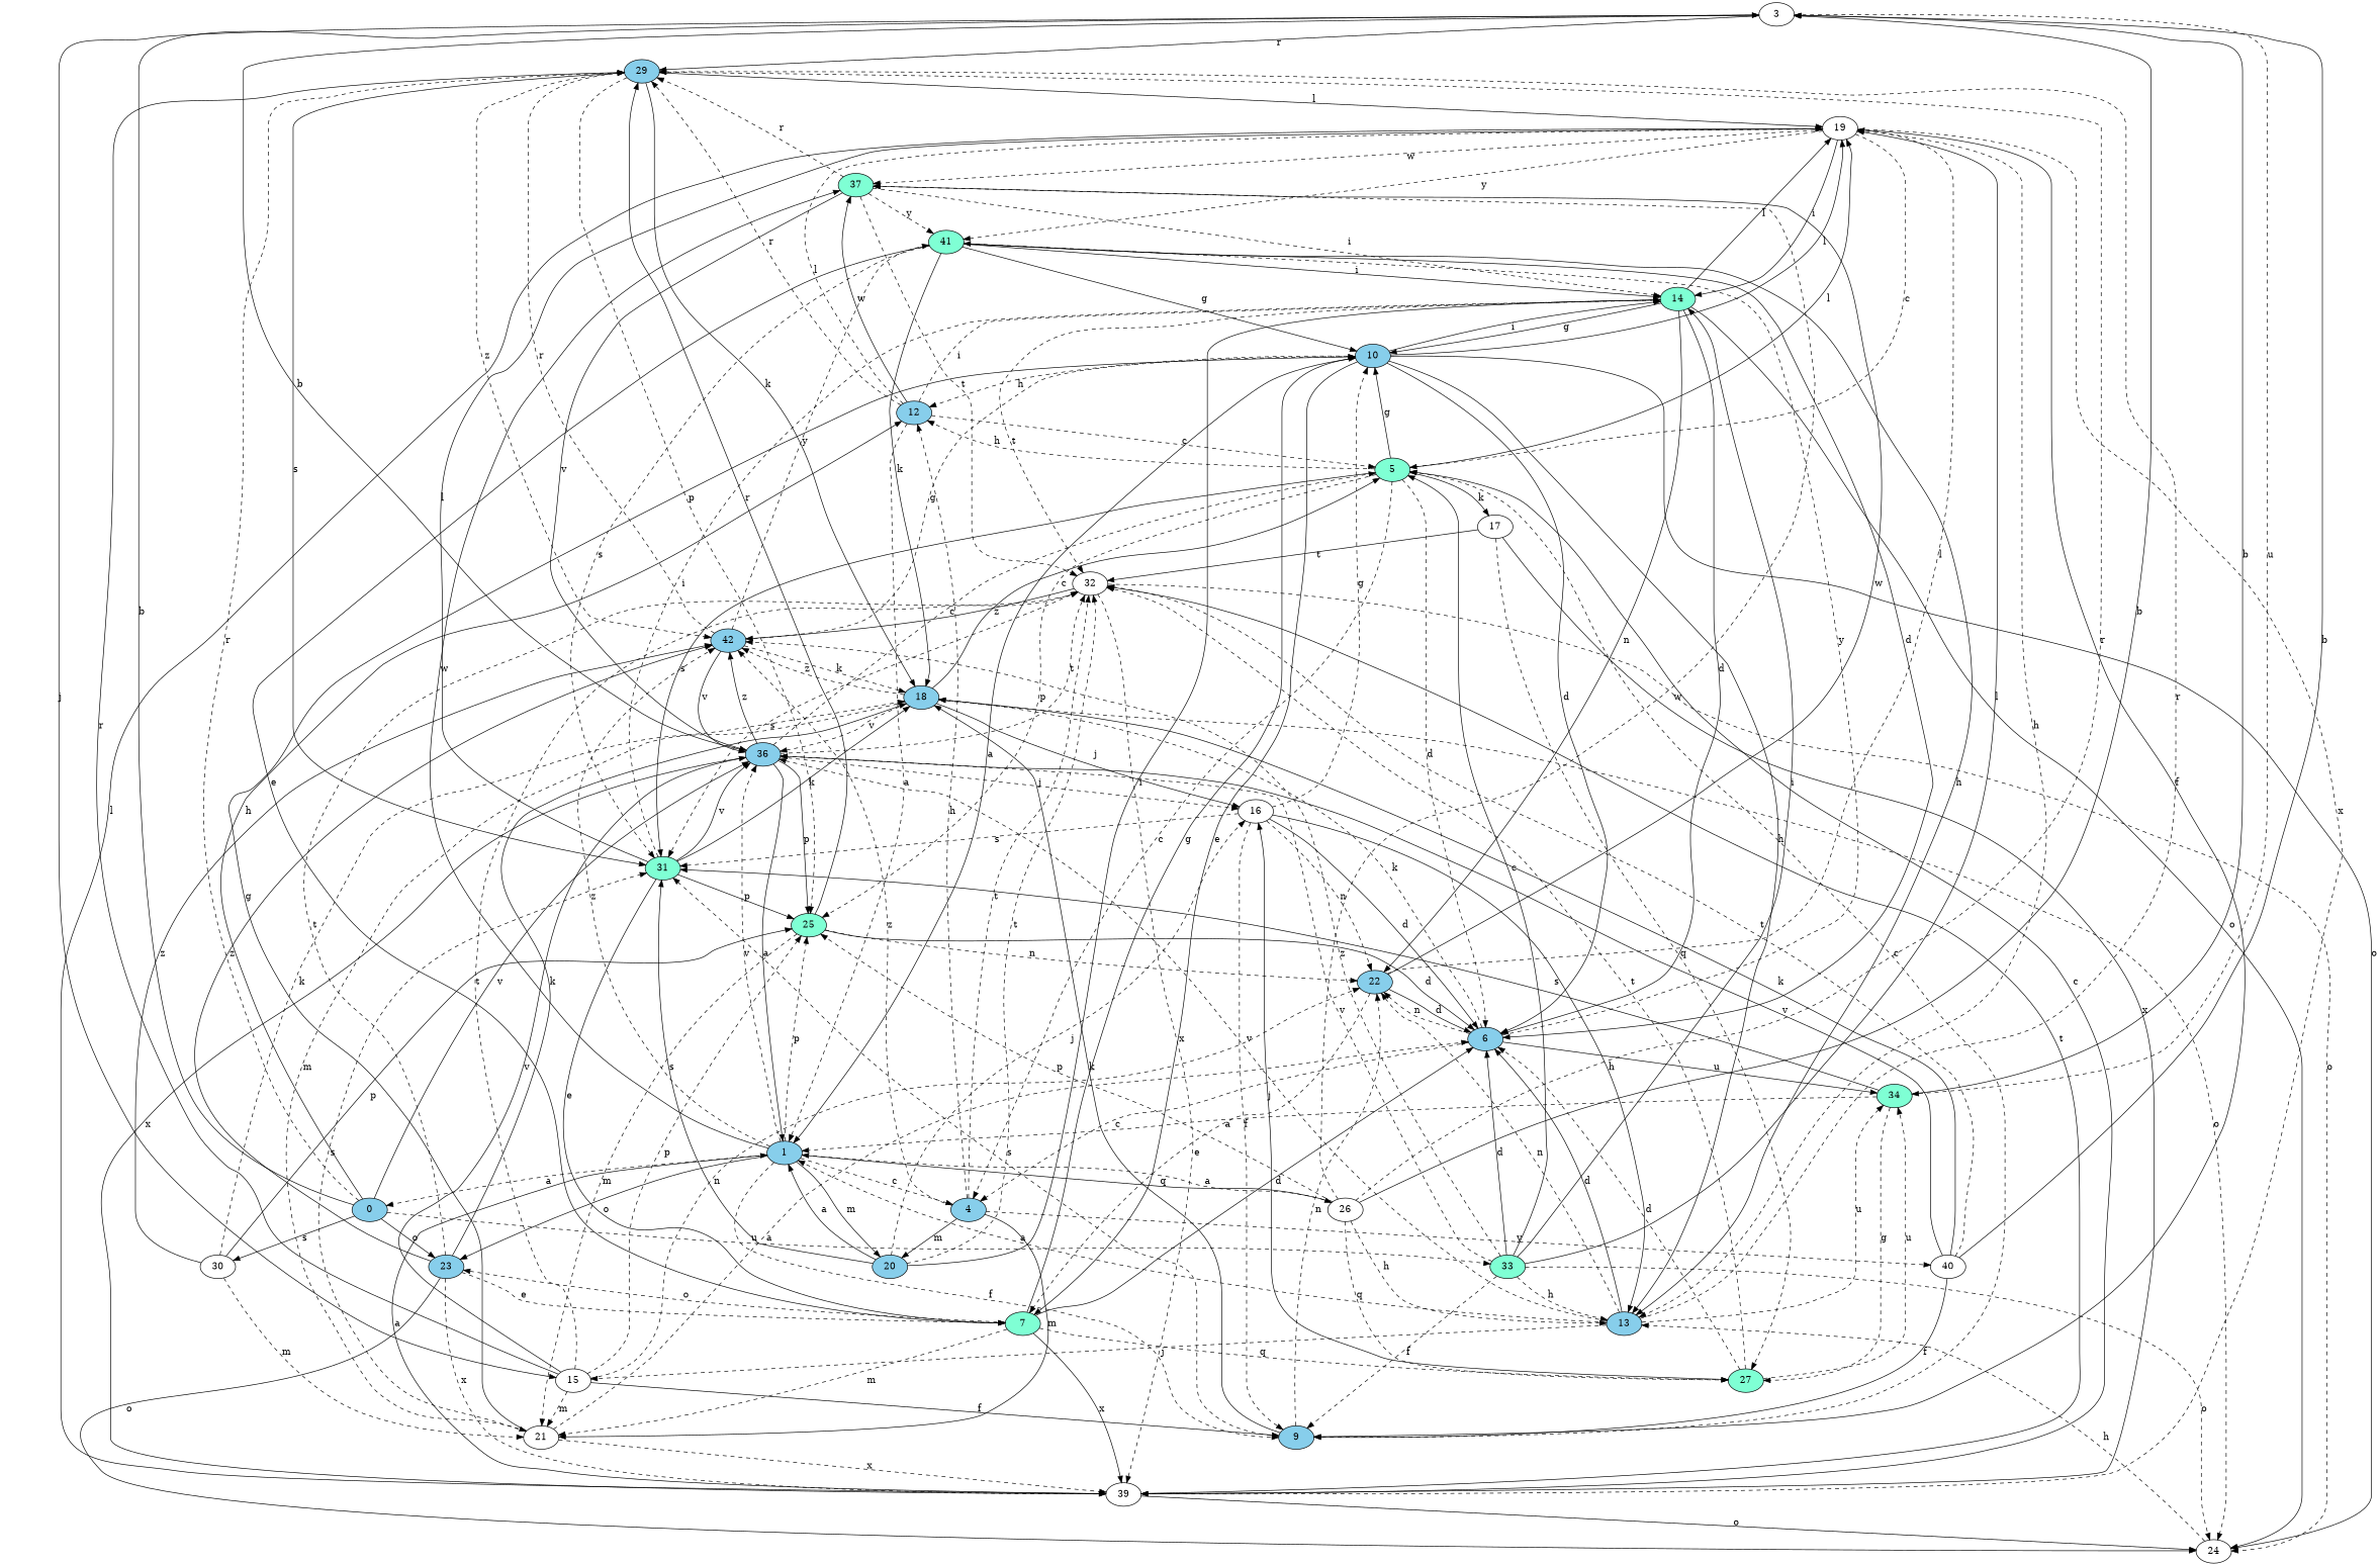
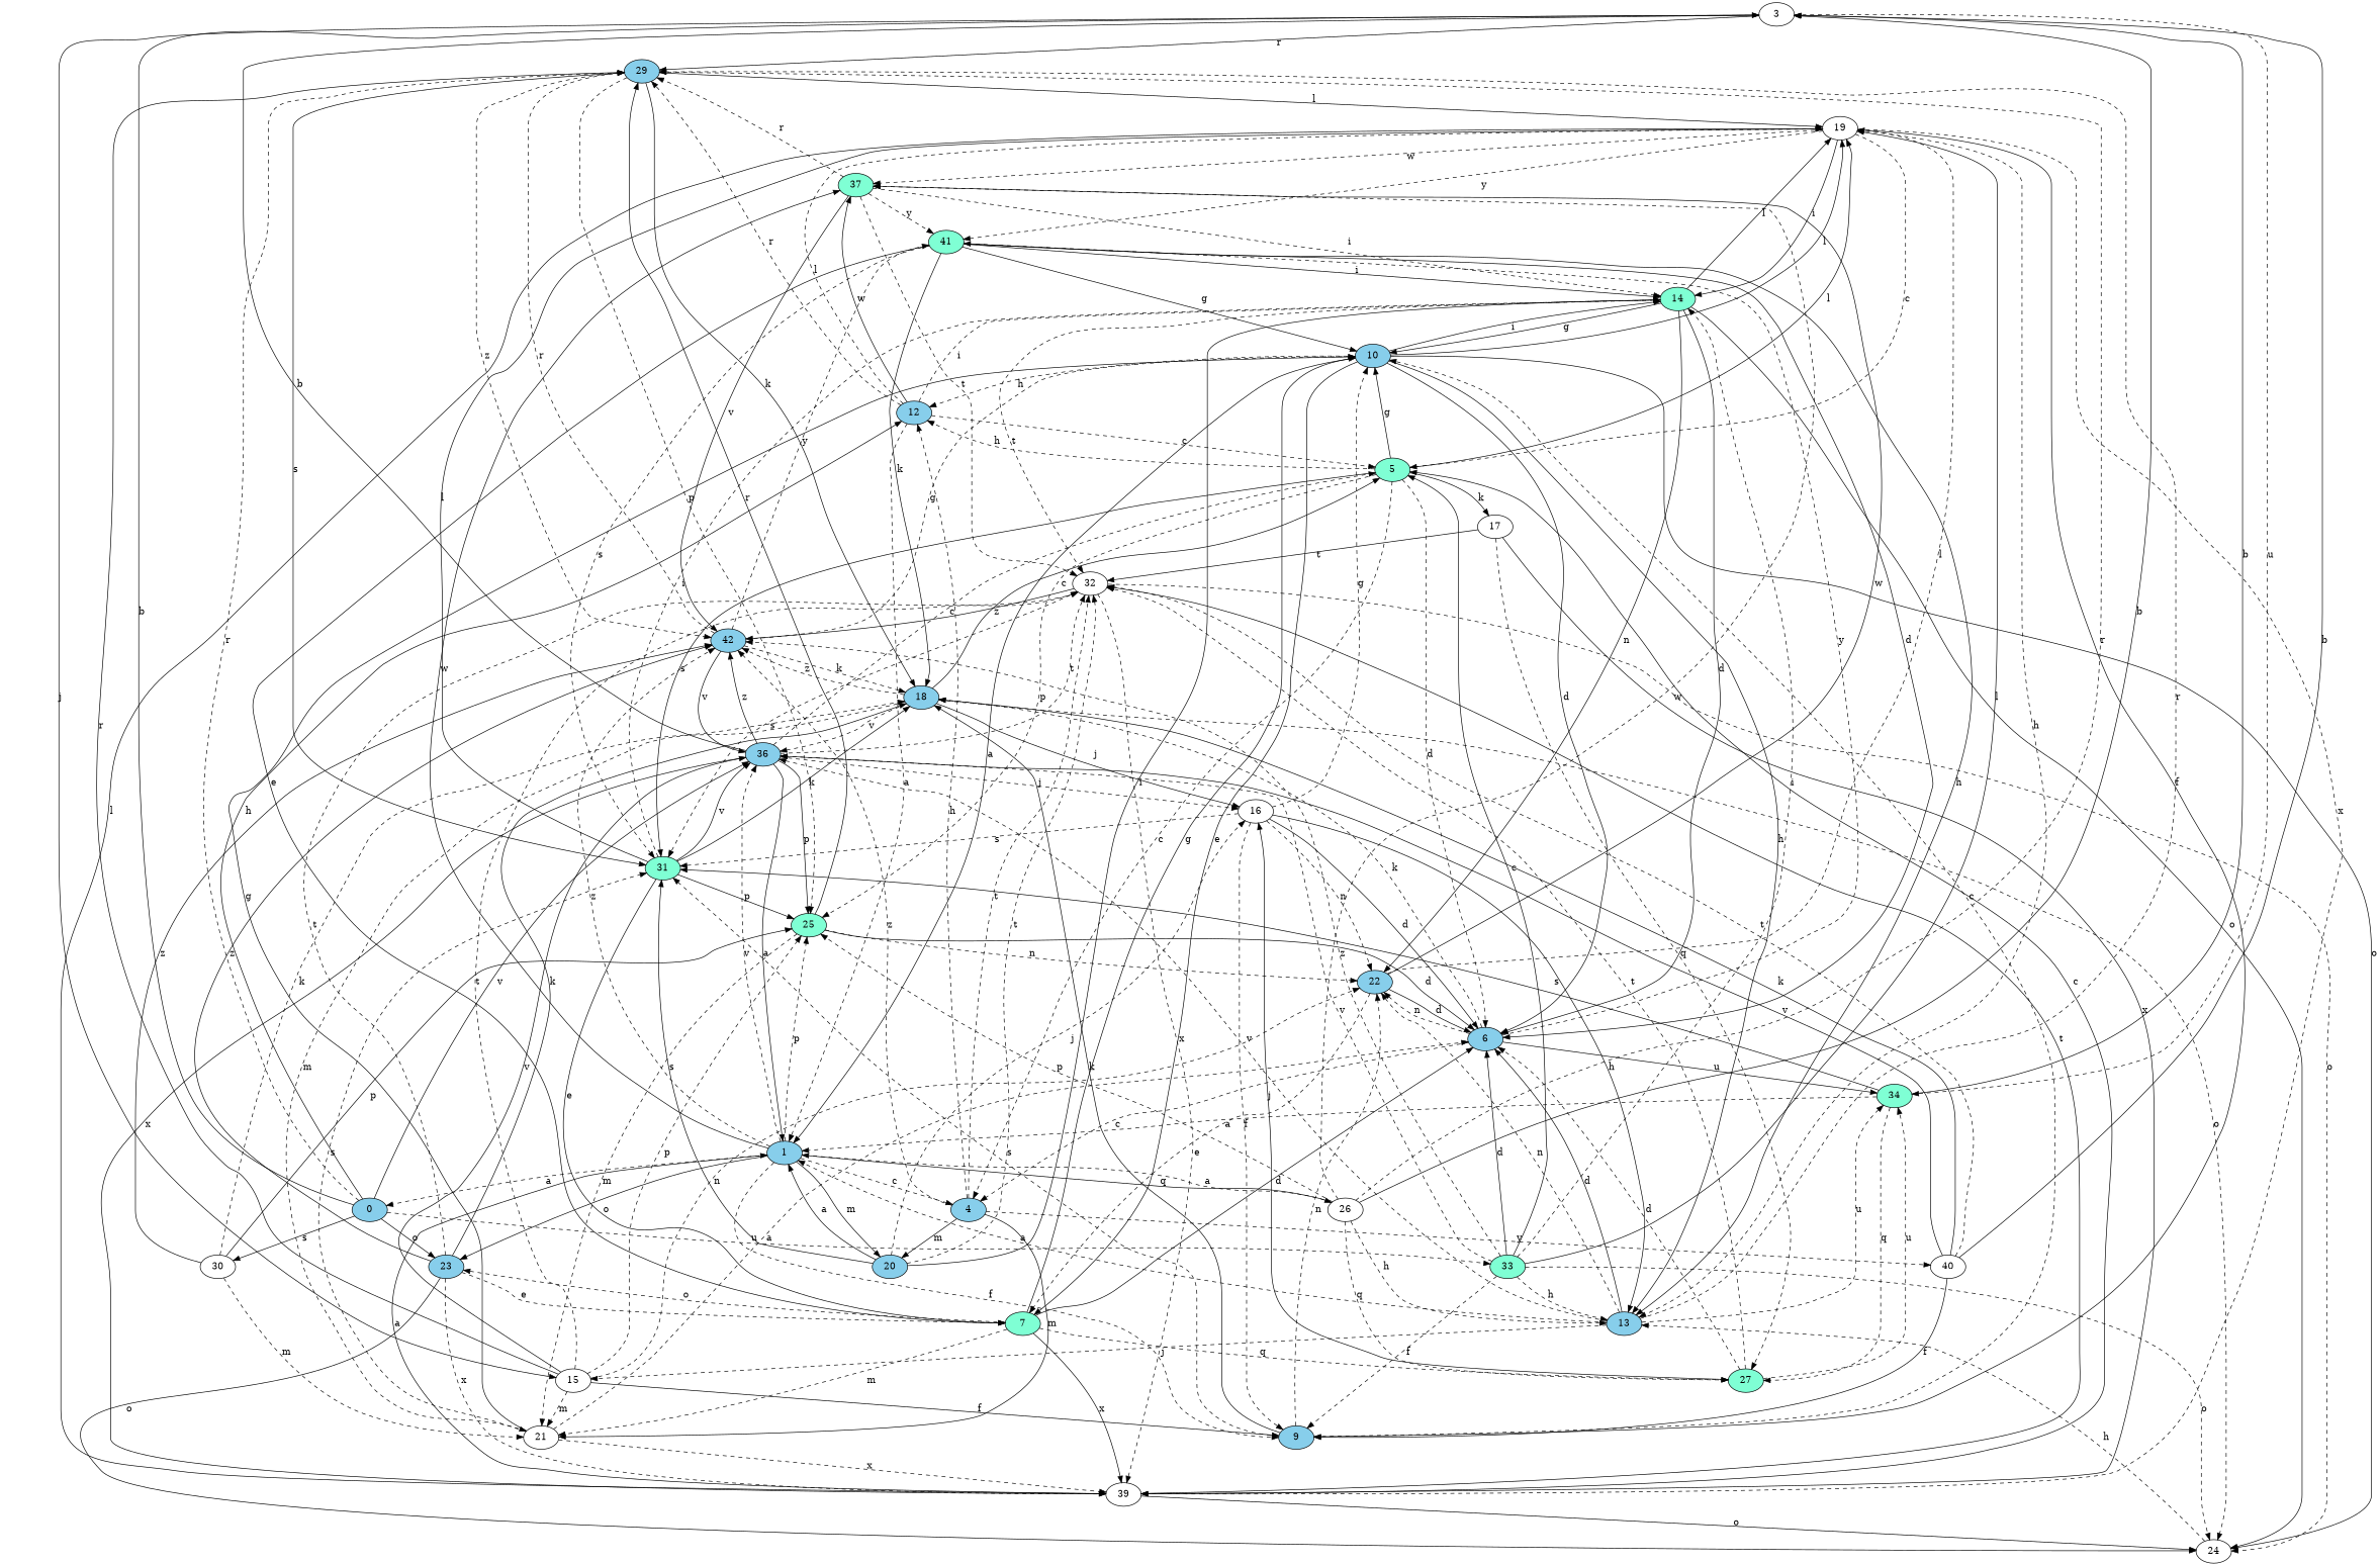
  strict digraph {
    node [fillcolor=skyblue style=filled]
    edge [style=dashed]
    3 [fillcolor=white]
    0
    12
    23
    29
    30 [fillcolor=white]
    33 [fillcolor=aquamarine]
    36
    15 [fillcolor=white]
    34 [fillcolor=aquamarine]
    1
    37 [fillcolor=aquamarine]
    5 [fillcolor=aquamarine]
    19 [fillcolor=white]
    14 [fillcolor=aquamarine]
    42
    32 [fillcolor=white]
    18
    7 [fillcolor=aquamarine]
    39 [fillcolor=white]
    24 [fillcolor=white]
    25 [fillcolor=aquamarine]
    31 [fillcolor=aquamarine]
    21 [fillcolor=white]
    9
    6
    13
    16 [fillcolor=white]
    4
    20
    26 [fillcolor=white]
    40 [fillcolor=white]
    22
    27 [fillcolor=aquamarine]
    41 [fillcolor=aquamarine]
    10
    17 [fillcolor=white]
    3 -> 29 [label=r style=solid]
    3 -> 15 [label=j style=solid]
    3 -> 34 [label=u]
    0 -> 3 [label=b style=solid]
    0 -> 12 [label=h style=solid]
    0 -> 23 [label=o style=solid]
    0 -> 29 [label=r]
    0 -> 30 [label=s style=solid]
    0 -> 33 [label=u]
    0 -> 36 [label=v style=solid]
    12 -> 29 [label=r]
    12 -> 1 [label=a]
    12 -> 37 [label=w style=solid]
    12 -> 5 [label=c]
    12 -> 19 [label=l]
    12 -> 14 [label=i]
    23 -> 42 [label=z style=solid]
    23 -> 32 [label=t]
    23 -> 18 [label=k style=solid]
    23 -> 7 [label=e]
    23 -> 39 [label=x]
    23 -> 24 [label=o style=solid]
    29 -> 19 [label=l style=solid]
    29 -> 42 [label=z]
    29 -> 18 [label=k style=solid]
    29 -> 25 [label=p]
    29 -> 31 [label=s style=solid]
    30 -> 42 [label=z style=solid]
    30 -> 18 [label=k]
    30 -> 25 [label=p style=solid]
    30 -> 21 [label=m]
    33 -> 36 [label=v]
    33 -> 5 [label=c style=solid]
    33 -> 19 [label=l style=solid]
-   33 -> 14 [label=i style=solid]
+   33 -> 14 [label=i]
    33 -> 42 [label=z]
    33 -> 24 [label=o]
    33 -> 9 [label=f]
    33 -> 6 [label=d style=solid]
    33 -> 13 [label=h]
    36 -> 3 [label=b style=solid]
    36 -> 1 [label=a style=solid]
    36 -> 5 [label=c]
    36 -> 42 [label=z style=solid]
    36 -> 32 [label=t]
    36 -> 39 [label=x style=solid]
    36 -> 25 [label=p style=solid]
    36 -> 16 [label=j]
    15 -> 29 [label=r style=solid]
    15 -> 36 [label=v style=solid]
    15 -> 32 [label=t]
    15 -> 25 [label=p]
    15 -> 21 [label=m]
    15 -> 9 [label=f style=solid]
    15 -> 22 [label=n]
    34 -> 3 [label=b style=solid]
    34 -> 1 [label=a]
    34 -> 31 [label=s style=solid]
-   34 -> 27 [label=g]
+   34 -> 27 [label=q]
    1 -> 0 [label=a]
    1 -> 23 [label=o style=solid]
    1 -> 36 [label=v]
    1 -> 37 [label=w style=solid]
    1 -> 42 [label=z]
    1 -> 25 [label=p]
    1 -> 9 [label=f]
    1 -> 4 [label=c]
    1 -> 20 [label=m style=solid]
    1 -> 26 [label=q style=solid]
    37 -> 29 [label=r]
-   37 -> 36 [label=v style=solid]
+   37 -> 42 [label=v style=solid]
    37 -> 14 [label=i]
    37 -> 32 [label=t]
    37 -> 41 [label=y]
    5 -> 12 [label=h]
    5 -> 19 [label=l style=solid]
    5 -> 25 [label=p]
    5 -> 31 [label=s style=solid]
    5 -> 6 [label=d]
    5 -> 4 [label=c]
    5 -> 10 [label=g style=solid]
    5 -> 17 [label=k style=solid]
    19 -> 37 [label=w]
    19 -> 5 [label=c]
    19 -> 14 [label=i style=solid]
    19 -> 39 [label=x]
    19 -> 9 [label=f style=solid]
    19 -> 13 [label=h]
    19 -> 41 [label=y]
    14 -> 19 [label=l style=solid]
    14 -> 32 [label=t]
    14 -> 24 [label=o style=solid]
    14 -> 6 [label=d style=solid]
    14 -> 22 [label=n style=solid]
    14 -> 10 [label=g style=solid]
    42 -> 29 [label=r]
    42 -> 36 [label=v style=solid]
    42 -> 18 [label=k]
    42 -> 41 [label=y]
    42 -> 10 [label=g]
    32 -> 42 [label=z style=solid]
    32 -> 39 [label=x]
    32 -> 24 [label=o]
    32 -> 31 [label=s]
    18 -> 36 [label=v]
    18 -> 5 [label=c style=solid]
    18 -> 42 [label=z]
    18 -> 24 [label=o]
    18 -> 21 [label=m]
    18 -> 16 [label=j style=solid]
    7 -> 23 [label=o]
    7 -> 39 [label=x style=solid]
    7 -> 21 [label=m]
    7 -> 6 [label=d style=solid]
    7 -> 27 [label=q]
    7 -> 10 [label=g style=solid]
    39 -> 1 [label=a style=solid]
    39 -> 5 [label=c style=solid]
    39 -> 19 [label=l style=solid]
    39 -> 32 [label=t style=solid]
    39 -> 24 [label=o style=solid]
    24 -> 13 [label=h]
    25 -> 29 [label=r style=solid]
    25 -> 21 [label=m]
    25 -> 6 [label=d style=solid]
    25 -> 22 [label=n]
    31 -> 36 [label=v style=solid]
    31 -> 19 [label=l style=solid]
    31 -> 14 [label=i]
    31 -> 18 [label=k style=solid]
    31 -> 7 [label=e style=solid]
    31 -> 25 [label=p style=solid]
    21 -> 39 [label=x]
    21 -> 31 [label=s]
    21 -> 6 [label=a]
    21 -> 10 [label=g style=solid]
-   9 -> 5 [label=c]
+   9 -> 10 [label=c]
    9 -> 18 [label=k style=solid]
    9 -> 31 [label=s]
    9 -> 22 [label=n]
    6 -> 34 [label=u style=solid]
    6 -> 18 [label=k]
    6 -> 4 [label=c]
    6 -> 22 [label=n]
    6 -> 41 [label=y]
    13 -> 29 [label=r]
    13 -> 36 [label=v]
    13 -> 15 [label=j]
    13 -> 34 [label=u]
    13 -> 1 [label=a]
    13 -> 6 [label=d style=solid]
    13 -> 22 [label=n]
    16 -> 31 [label=s]
    16 -> 9 [label=f]
    16 -> 6 [label=d style=solid]
    16 -> 13 [label=h style=solid]
    16 -> 22 [label=n]
    16 -> 10 [label=g]
    4 -> 12 [label=h]
    4 -> 42 [label=z]
    4 -> 32 [label=t]
    4 -> 21 [label=m style=solid]
    4 -> 20 [label=m style=solid]
    4 -> 40 [label=y]
    20 -> 1 [label=a style=solid]
    20 -> 14 [label=i style=solid]
    20 -> 32 [label=t]
    20 -> 31 [label=s style=solid]
    20 -> 16 [label=j]
    26 -> 3 [label=b style=solid]
    26 -> 29 [label=r]
    26 -> 1 [label=a]
    26 -> 37 [label=w]
    26 -> 25 [label=p]
    26 -> 13 [label=h]
    26 -> 27 [label=q]
    40 -> 3 [label=b style=solid]
    40 -> 36 [label=v style=solid]
    40 -> 32 [label=t]
    40 -> 18 [label=k style=solid]
    40 -> 9 [label=f style=solid]
    22 -> 37 [label=w style=solid]
    22 -> 19 [label=l]
    22 -> 7 [label=e]
    22 -> 6 [label=d style=solid]
    27 -> 34 [label=u]
    27 -> 32 [label=t]
    27 -> 6 [label=d]
    27 -> 16 [label=j style=solid]
    41 -> 14 [label=i style=solid]
    41 -> 18 [label=k style=solid]
    41 -> 7 [label=e style=solid]
    41 -> 31 [label=s]
    41 -> 6 [label=d style=solid]
    41 -> 13 [label=h style=solid]
    41 -> 10 [label=g style=solid]
    10 -> 12 [label=h]
    10 -> 1 [label=a style=solid]
    10 -> 19 [label=l style=solid]
    10 -> 14 [label=i style=solid]
    10 -> 7 [label=e style=solid]
    10 -> 24 [label=o style=solid]
    10 -> 6 [label=d style=solid]
    10 -> 13 [label=h style=solid]
    17 -> 32 [label=t style=solid]
    17 -> 39 [label=x style=solid]
    17 -> 27 [label=q]
  }
